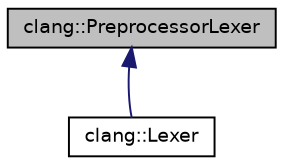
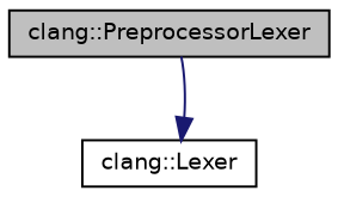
  digraph {
    node [color=black fontname=Helvetica fontsize=10 shape=record]
    n1 [fillcolor=grey75 fontcolor=black height=0.2 label="clang::PreprocessorLexer" style=filled width=0.4]
    n2 [height=0.2 label="clang::Lexer" width=0.4]
-   n1 -> n2 [color=midnightblue dir=back fontname=Helvetica fontsize=10 labelfontname=Helvetica labelfontsize=10 style=solid]
+   n2 -> n1 [color=midnightblue dir=back fontname=Helvetica fontsize=10 labelfontname=Helvetica labelfontsize=10 style=solid]
  }
